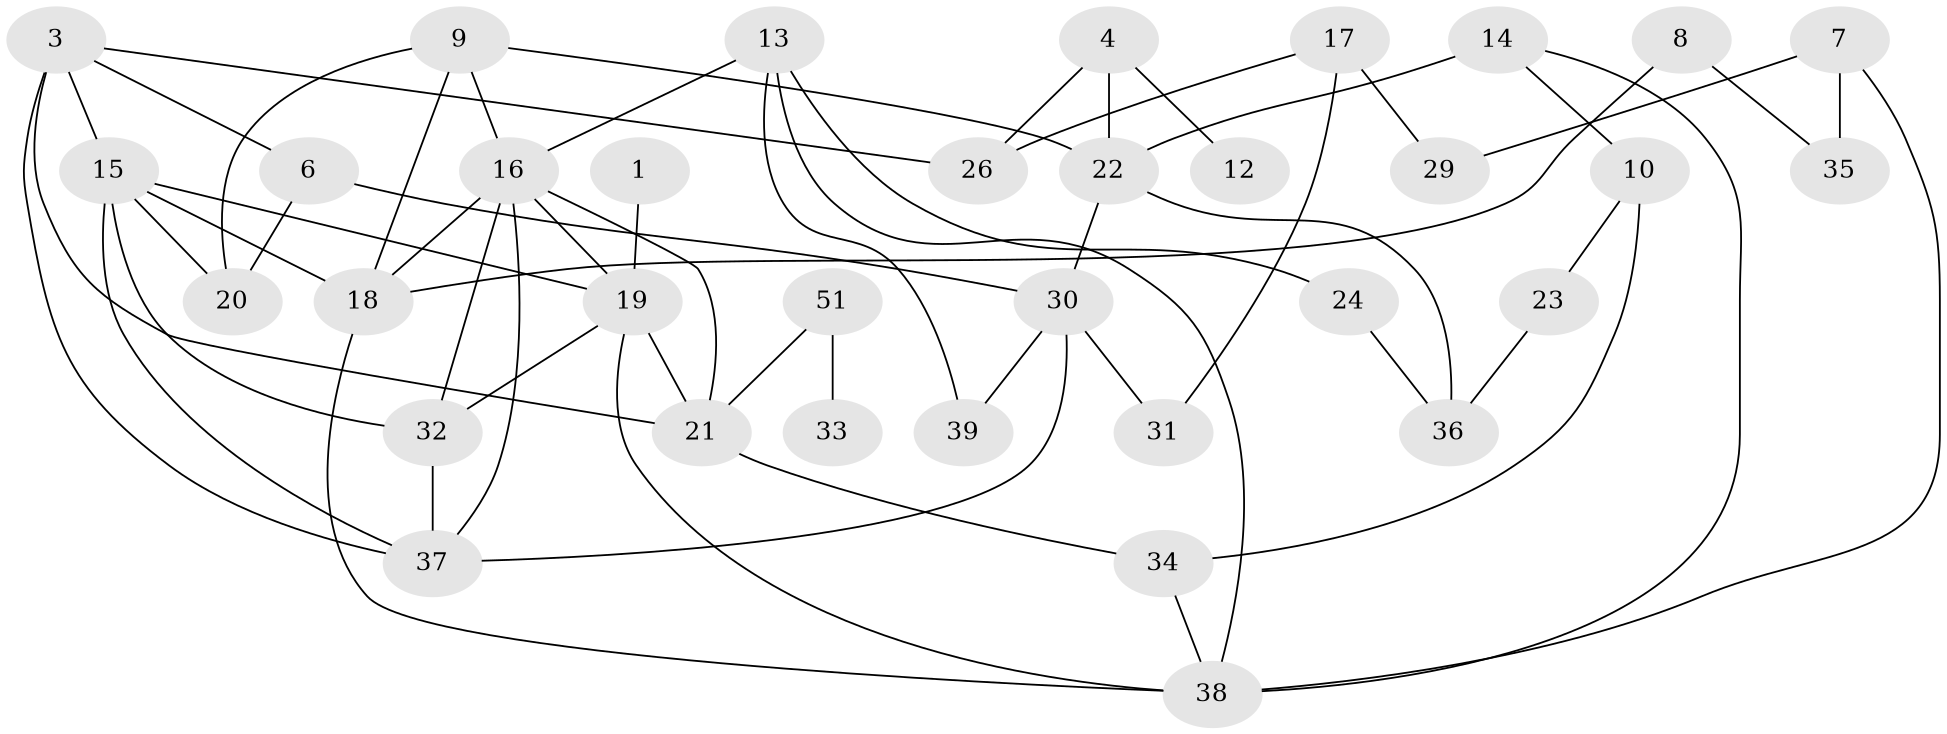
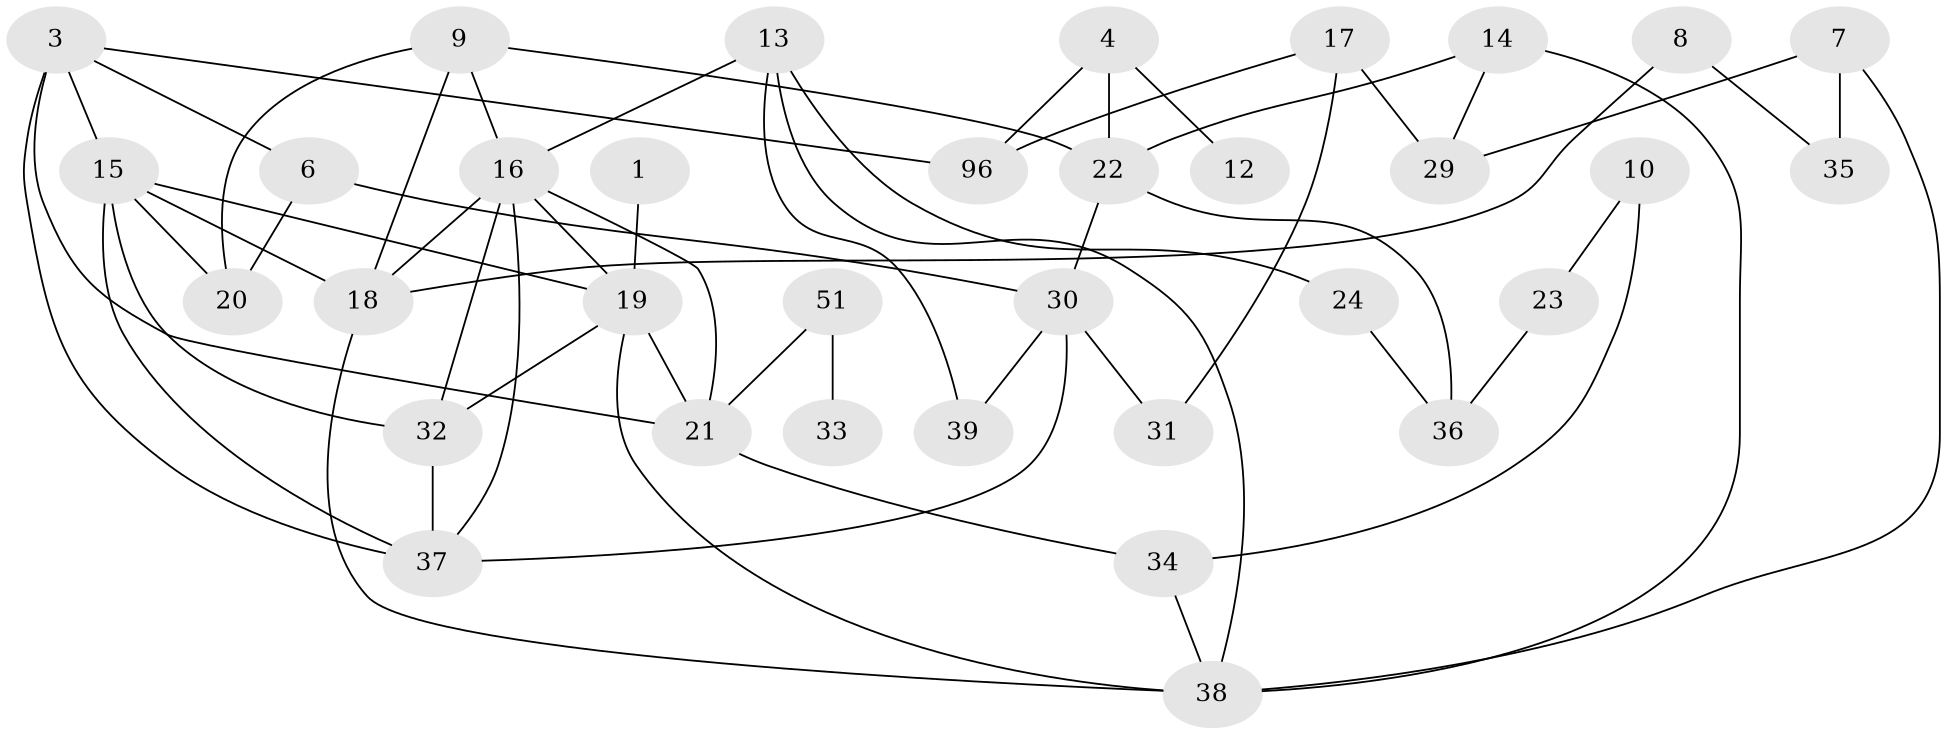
  graph {
    node [color=gray90 style=filled]
    edge [weight=1.0]
    1
    19
    21
    38
    32
    3
    6
    15
-   26
+   26 [label=96]
    37
    20
    30
    18
    34
    4
    12
    22
    36
    39
    31
    7
    29
    35
    8
    9
    16
    10
    23
    n29 [label=51]
    33
    13
    24
    14
    17
    1 -- 19
    19 -- 21
    19 -- 38
    19 -- 32 [weight=2.0]
    21 -- 34
    32 -- 37 [weight=2.0]
    3 -- 21 [weight=2.0]
    3 -- 6
    3 -- 15
    3 -- 26
    3 -- 37
    6 -- 20
    6 -- 30
    15 -- 19
    15 -- 32
    15 -- 37
    15 -- 20
    15 -- 18
    30 -- 37
    30 -- 39
    30 -- 31
    18 -- 38
    34 -- 38
    4 -- 26
    4 -- 12
    4 -- 22
    22 -- 30
    22 -- 36
    7 -- 38
    7 -- 29
    7 -- 35 [weight=2.0]
    8 -- 18
    8 -- 35
    9 -- 20
    9 -- 18
    9 -- 22
    9 -- 16
    16 -- 19
    16 -- 21
    16 -- 32 [weight=3.0]
    16 -- 37
    16 -- 18
    10 -- 34
    10 -- 23
    23 -- 36
    n29 -- 21
    n29 -- 33
    13 -- 38
    13 -- 39
    13 -- 16
    13 -- 24
    24 -- 36
    14 -- 38
    14 -- 22
-   14 -- 10
+   14 -- 29
    17 -- 26
    17 -- 31
    17 -- 29
  }
